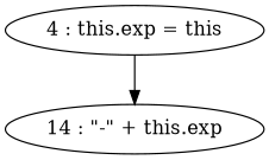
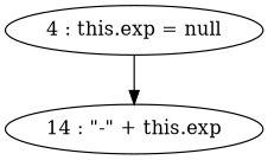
  digraph {
-   "4 : this.exp = null" [label="4 : this.exp = this"]
+   "4 : this.exp = null"
    "14 : \"-\" + this.exp"
    "4 : this.exp = null" -> "14 : \"-\" + this.exp"
  }
